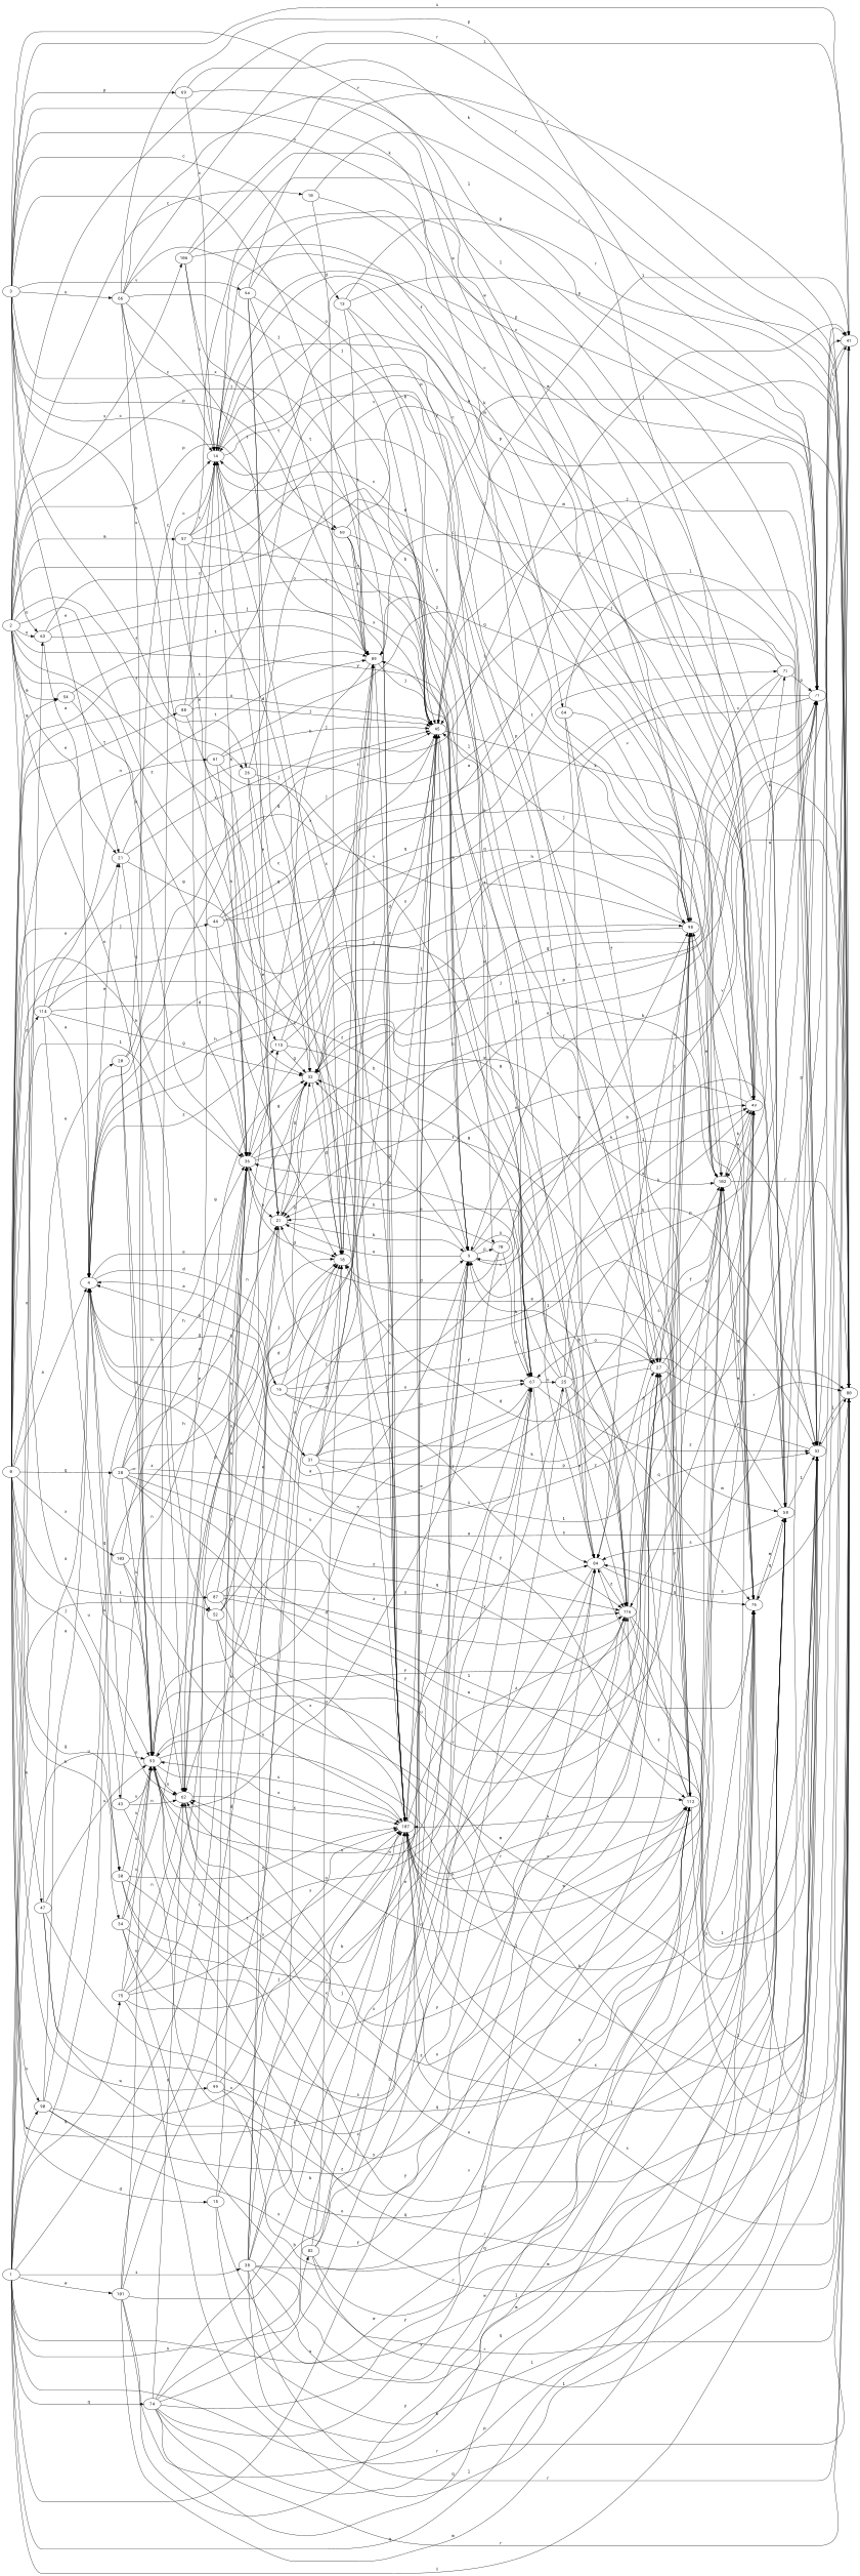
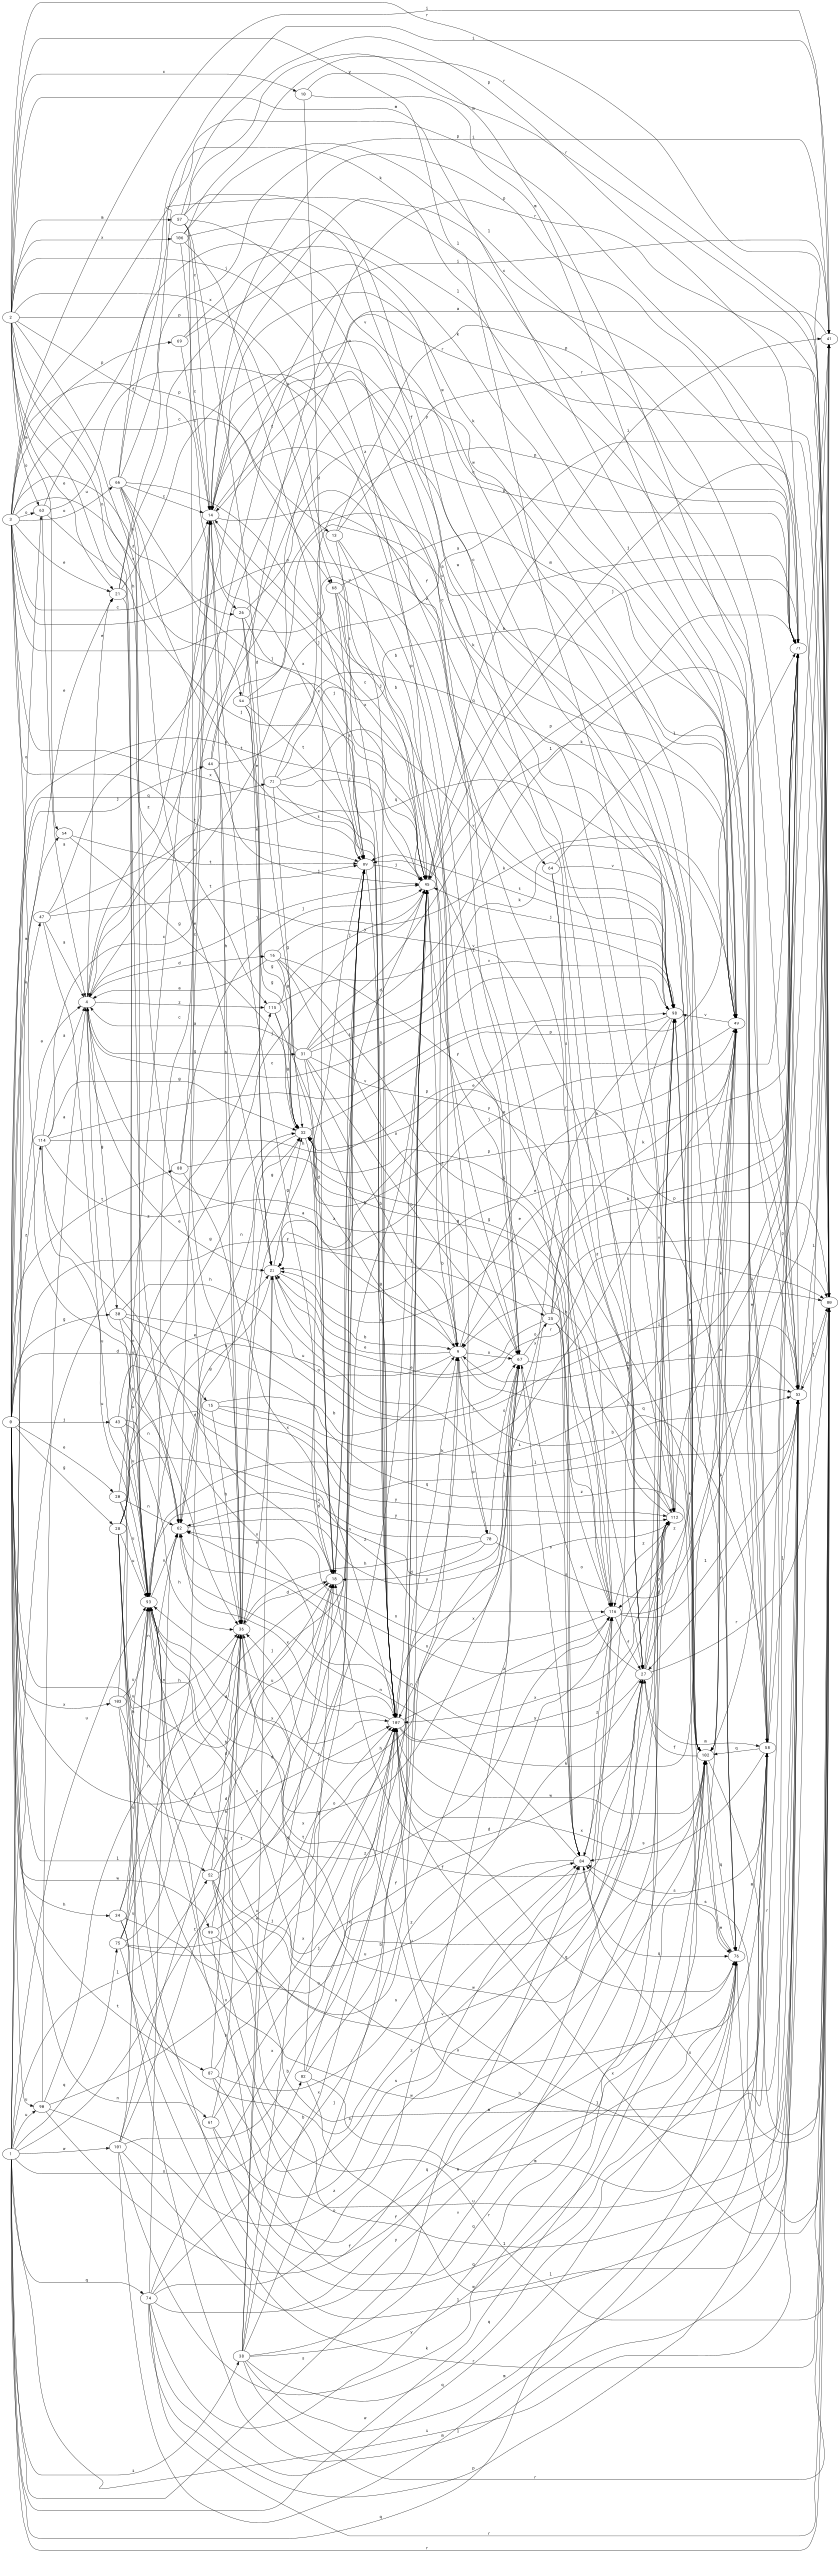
  strict digraph {
    fontname="Roboto Mono"
    rankdir=LR
    node [fontname="Roboto Mono"]
    edge [fontname="Roboto Mono"]
    0
    4
    15
    20
    25
    28
    30
    34
    36
    43
    44
    45
    47
    52
    54
    61
    73
    87
    88
    89
    90
    99
    103
    114
    21
    41
    115
    62
    16
    23
    31
    9
    53
    93
    14
    76
    80
    84
    107
    49
    71
    116
    102
    112
    67
    18
    32
    27
    58
    98
    1
    38
    63
    74
    75
    82
    101
    2
    10
    26
    57
    68
    106
    3
    13
    64
    66
    69
    94
    70
    0 -> 4 [label=a]
    0 -> 15 [label=d]
    0 -> 20 [label=e]
    0 -> 25 [label=f]
    0 -> 28 [label=g]
    0 -> 30 [label=g]
    0 -> 34 [label=h]
    0 -> 36 [label=h]
    0 -> 43 [label=j]
    0 -> 44 [label=j]
    0 -> 45 [label=u]
    0 -> 47 [label=k]
    0 -> 52 [label=l]
    0 -> 54 [label=m]
    0 -> 61 [label=n]
    0 -> 73 [label=q]
    0 -> 87 [label=t]
    0 -> 88 [label=t]
    0 -> 89 [label=t]
    0 -> 90 [label=u]
    0 -> 99 [label=w]
    0 -> 103 [label=x]
    0 -> 114 [label=z]
    4 -> 30 [label=g]
    4 -> 45 [label=j]
    4 -> 21 [label=e]
    4 -> 41 [label=i]
    4 -> 115 [label=z]
    4 -> 62 [label=n]
    4 -> 16 [label=d]
    4 -> 23 [label=e]
    4 -> 31 [label=g]
    15 -> 36 [label=h]
    15 -> 41 [label=i]
    15 -> 9 [label=b]
    15 -> 53 [label=l]
    20 -> 45 [label=j]
    20 -> 62 [label=n]
    20 -> 93 [label=u]
    20 -> 14 [label=c]
    25 -> 45 [label=j]
    25 -> 23 [label=e]
    25 -> 76 [label=q]
    25 -> 80 [label=r]
    25 -> 84 [label=s]
    25 -> 107 [label=x]
    25 -> 49 [label=k]
    25 -> 71 [label=p]
    25 -> 116 [label=z]
    28 -> 36 [label=h]
    28 -> 45 [label=j]
    28 -> 23 [label=e]
    28 -> 53 [label=l]
    28 -> 93 [label=u]
    28 -> 76 [label=q]
    28 -> 116 [label=z]
    28 -> 102 [label=w]
    28 -> 112 [label=y]
    30 -> 93 [label=u]
    30 -> 76 [label=q]
    30 -> 80 [label=r]
    30 -> 107 [label=x]
    30 -> 67 [label=o]
    34 -> 93 [label=u]
    34 -> 80 [label=r]
    34 -> 84 [label=s]
    34 -> 67 [label=o]
    34 -> 18 [label=d]
    36 -> 23 [label=e]
    36 -> 102 [label=w]
    36 -> 18 [label=d]
    36 -> 32 [label=g]
    36 -> 27 [label=f]
    43 -> 36 [label=h]
    43 -> 62 [label=n]
    43 -> 93 [label=u]
    43 -> 112 [label=y]
    44 -> 36 [label=h]
    44 -> 45 [label=j]
    44 -> 76 [label=q]
    44 -> 49 [label=k]
    44 -> 71 [label=p]
    45 -> 41 [label=i]
    45 -> 9 [label=b]
    45 -> 49 [label=k]
    45 -> 18 [label=d]
    47 -> 4 [label=a]
    47 -> 93 [label=u]
    47 -> 76 [label=q]
    47 -> 80 [label=r]
    47 -> 112 [label=y]
    52 -> 36 [label=h]
    52 -> 45 [label=j]
    52 -> 53 [label=l]
    52 -> 18 [label=d]
    52 -> 58 [label=m]
    52 -> 98 [label=v]
    54 -> 89 [label=t]
    54 -> 32 [label=g]
    61 -> 36 [label=h]
    61 -> 45 [label=j]
    61 -> 76 [label=q]
    61 -> 84 [label=s]
    73 -> 45 [label=j]
    73 -> 89 [label=t]
-   49 -> 73 [label=k]
+   73 -> 49 [label=k]
    73 -> 71 [label=p]
    73 -> 32 [label=g]
    73 -> 98 [label=v]
    87 -> 36 [label=h]
    87 -> 84 [label=s]
    87 -> 107 [label=x]
    87 -> 116 [label=z]
    87 -> 102 [label=w]
    88 -> 45 [label=j]
    88 -> 14 [label=c]
    88 -> 107 [label=x]
    88 -> 71 [label=p]
    89 -> 36 [label=h]
    89 -> 45 [label=j]
    89 -> 107 [label=x]
    90 -> 4 [label=a]
    90 -> 36 [label=h]
    90 -> 107 [label=x]
    90 -> 116 [label=z]
    90 -> 27 [label=f]
    99 -> 36 [label=h]
    99 -> 76 [label=q]
    99 -> 107 [label=x]
    99 -> 116 [label=z]
    103 -> 93 [label=u]
    103 -> 107 [label=x]
    103 -> 116 [label=z]
    103 -> 32 [label=g]
    114 -> 4 [label=a]
    114 -> 89 [label=t]
    114 -> 93 [label=u]
+   114 -> 71 [label=p]
    114 -> 116 [label=z]
    114 -> 18 [label=d]
    114 -> 32 [label=g]
    114 -> 98 [label=v]
    21 -> 41 [label=i]
    21 -> 53 [label=l]
    21 -> 93 [label=u]
    21 -> 116 [label=z]
    41 -> 4 [label=a]
    115 -> 45 [label=j]
    115 -> 9 [label=b]
    115 -> 32 [label=g]
    115 -> 98 [label=v]
    62 -> 14 [label=c]
    62 -> 107 [label=x]
    62 -> 112 [label=y]
    16 -> 4 [label=a]
    16 -> 49 [label=k]
    16 -> 116 [label=z]
    16 -> 67 [label=o]
    16 -> 32 [label=g]
    16 -> 27 [label=f]
    23 -> 62 [label=n]
    23 -> 9 [label=b]
    23 -> 53 [label=l]
    23 -> 80 [label=r]
    23 -> 32 [label=g]
    31 -> 4 [label=a]
    31 -> 9 [label=b]
    31 -> 53 [label=l]
    31 -> 49 [label=k]
    31 -> 71 [label=p]
    31 -> 112 [label=y]
    31 -> 67 [label=o]
    31 -> 18 [label=d]
    31 -> 98 [label=v]
    9 -> 23 [label=e]
    9 -> 53 [label=l]
    9 -> 93 [label=u]
    9 -> 49 [label=k]
    9 -> 67 [label=o]
    9 -> 32 [label=g]
    9 -> 70 [label=p]
    53 -> 41 [label=i]
    53 -> 9 [label=b]
    53 -> 93 [label=u]
    53 -> 80 [label=r]
    53 -> 84 [label=s]
    53 -> 27 [label=f]
    93 -> 62 [label=n]
    93 -> 14 [label=c]
    93 -> 80 [label=r]
    93 -> 107 [label=x]
    93 -> 49 [label=k]
    93 -> 67 [label=o]
    93 -> 27 [label=f]
    14 -> 36 [label=h]
    14 -> 45 [label=j]
    14 -> 107 [label=x]
    14 -> 49 [label=k]
    14 -> 71 [label=p]
    14 -> 102 [label=w]
    14 -> 27 [label=f]
    76 -> 14 [label=c]
    76 -> 80 [label=r]
    76 -> 102 [label=w]
    76 -> 58 [label=m]
    80 -> 4 [label=a]
    80 -> 45 [label=j]
    80 -> 53 [label=l]
    80 -> 84 [label=s]
    80 -> 107 [label=x]
    84 -> 89 [label=t]
    84 -> 62 [label=n]
    84 -> 93 [label=u]
    84 -> 76 [label=q]
    84 -> 116 [label=z]
    107 -> 45 [label=j]
    107 -> 53 [label=l]
    107 -> 93 [label=u]
    107 -> 76 [label=q]
    107 -> 49 [label=k]
    107 -> 116 [label=z]
    107 -> 102 [label=w]
    107 -> 112 [label=y]
    49 -> 23 [label=e]
    49 -> 14 [label=c]
    49 -> 116 [label=z]
    49 -> 102 [label=w]
    49 -> 98 [label=v]
    71 -> 4 [label=a]
    71 -> 36 [label=h]
    71 -> 45 [label=j]
    71 -> 23 [label=e]
    71 -> 9 [label=b]
    71 -> 14 [label=c]
    71 -> 102 [label=w]
    116 -> 41 [label=i]
    116 -> 62 [label=n]
    116 -> 53 [label=l]
    116 -> 32 [label=g]
    116 -> 27 [label=f]
    102 -> 76 [label=q]
    102 -> 80 [label=r]
    102 -> 84 [label=s]
    102 -> 49 [label=k]
    102 -> 32 [label=g]
    102 -> 27 [label=f]
    102 -> 98 [label=v]
    112 -> 41 [label=i]
    112 -> 62 [label=n]
    112 -> 9 [label=b]
    112 -> 14 [label=c]
    112 -> 107 [label=x]
    112 -> 116 [label=z]
    112 -> 32 [label=g]
    67 -> 4 [label=a]
    67 -> 25 [label=o]
    67 -> 36 [label=h]
    67 -> 62 [label=n]
    67 -> 53 [label=l]
    67 -> 14 [label=c]
    67 -> 84 [label=s]
    18 -> 89 [label=t]
    18 -> 14 [label=c]
    32 -> 62 [label=n]
    32 -> 80 [label=r]
    32 -> 71 [label=p]
    32 -> 18 [label=d]
    27 -> 62 [label=n]
    27 -> 80 [label=r]
    27 -> 49 [label=k]
    27 -> 112 [label=y]
    27 -> 67 [label=o]
    27 -> 18 [label=d]
    27 -> 58 [label=m]
    27 -> 98 [label=v]
    58 -> 23 [label=e]
    58 -> 9 [label=b]
    58 -> 53 [label=l]
    58 -> 93 [label=u]
-   58 -> 76 [label=q]
+   58 -> 102 [label=q]
    58 -> 84 [label=s]
    58 -> 107 [label=x]
    58 -> 71 [label=p]
    98 -> 4 [label=a]
    98 -> 45 [label=j]
    98 -> 89 [label=t]
    98 -> 23 [label=e]
    98 -> 93 [label=u]
    98 -> 14 [label=c]
    98 -> 84 [label=s]
    98 -> 107 [label=x]
    98 -> 102 [label=w]
    1 -> 52 [label=l]
    1 -> 89 [label=t]
    1 -> 90 [label=u]
    1 -> 21 [label=e]
    1 -> 41 [label=i]
    1 -> 115 [label=z]
    1 -> 93 [label=u]
    1 -> 76 [label=q]
    1 -> 80 [label=r]
    1 -> 84 [label=s]
    1 -> 102 [label=w]
    1 -> 38 [label=i]
    1 -> 63 [label=o]
    1 -> 74 [label=q]
    1 -> 75 [label=q]
    1 -> 82 [label=s]
    1 -> 101 [label=w]
    38 -> 45 [label=j]
    38 -> 89 [label=t]
    38 -> 23 [label=e]
    38 -> 76 [label=q]
    38 -> 80 [label=r]
    38 -> 107 [label=x]
    38 -> 102 [label=w]
    38 -> 18 [label=d]
    38 -> 58 [label=m]
    38 -> 98 [label=v]
    63 -> 4 [label=a]
    63 -> 45 [label=j]
    63 -> 67 [label=o]
    63 -> 98 [label=v]
    74 -> 62 [label=n]
    74 -> 9 [label=b]
    74 -> 76 [label=q]
    74 -> 80 [label=r]
    74 -> 107 [label=x]
    74 -> 71 [label=p]
    74 -> 112 [label=y]
    74 -> 67 [label=o]
    74 -> 27 [label=f]
    75 -> 45 [label=j]
    75 -> 62 [label=n]
    75 -> 53 [label=l]
    75 -> 93 [label=u]
    75 -> 107 [label=x]
    75 -> 18 [label=d]
    75 -> 32 [label=g]
    82 -> 9 [label=b]
    82 -> 53 [label=l]
    82 -> 107 [label=x]
    82 -> 18 [label=d]
    82 -> 58 [label=m]
    101 -> 89 [label=t]
    101 -> 9 [label=b]
    101 -> 93 [label=u]
    101 -> 49 [label=k]
    101 -> 112 [label=y]
    101 -> 18 [label=d]
    101 -> 58 [label=m]
    2 -> 36 [label=h]
    2 -> 45 [label=j]
    2 -> 54 [label=m]
    2 -> 21 [label=e]
    2 -> 115 [label=z]
    2 -> 62 [label=n]
    2 -> 93 [label=u]
    2 -> 80 [label=r]
    2 -> 107 [label=x]
    2 -> 112 [label=y]
    2 -> 58 [label=m]
    2 -> 63 [label=o]
    2 -> 10 [label=c]
    2 -> 26 [label=f]
    2 -> 57 [label=m]
    2 -> 68 [label=p]
    2 -> 106 [label=x]
    10 -> 80 [label=r]
    10 -> 18 [label=d]
    10 -> 58 [label=m]
    26 -> 23 [label=e]
    26 -> 107 [label=x]
    26 -> 116 [label=z]
    26 -> 32 [label=g]
    57 -> 36 [label=h]
    57 -> 14 [label=c]
    57 -> 71 [label=p]
    57 -> 112 [label=y]
    57 -> 67 [label=o]
    57 -> 18 [label=d]
    57 -> 58 [label=m]
    68 -> 45 [label=j]
    68 -> 89 [label=t]
    68 -> 9 [label=b]
    68 -> 107 [label=x]
    68 -> 58 [label=m]
    106 -> 89 [label=t]
    106 -> 53 [label=l]
    106 -> 14 [label=c]
    106 -> 80 [label=r]
    106 -> 27 [label=f]
    3 -> 36 [label=h]
    3 -> 89 [label=t]
    3 -> 21 [label=e]
    3 -> 41 [label=i]
    3 -> 14 [label=c]
    3 -> 107 [label=x]
    3 -> 49 [label=k]
    3 -> 98 [label=v]
    3 -> 63 [label=o]
    3 -> 26 [label=f]
    3 -> 68 [label=p]
    3 -> 13 [label=c]
    3 -> 64 [label=o]
    3 -> 66 [label=o]
    3 -> 69 [label=p]
    3 -> 94 [label=v]
    13 -> 89 [label=t]
    13 -> 9 [label=b]
    13 -> 80 [label=r]
    13 -> 71 [label=p]
    13 -> 70 [label=p]
    64 -> 53 [label=l]
    64 -> 84 [label=s]
    64 -> 27 [label=f]
    64 -> 98 [label=v]
    66 -> 45 [label=j]
    66 -> 89 [label=t]
    66 -> 41 [label=i]
    66 -> 23 [label=e]
    66 -> 53 [label=l]
    66 -> 93 [label=u]
    66 -> 14 [label=c]
    66 -> 71 [label=p]
    66 -> 67 [label=o]
    69 -> 14 [label=c]
    69 -> 49 [label=k]
    69 -> 102 [label=w]
    94 -> 45 [label=j]
    94 -> 89 [label=t]
    94 -> 23 [label=e]
    94 -> 80 [label=r]
    94 -> 102 [label=w]
    94 -> 32 [label=g]
    70 -> 36 [label=h]
    70 -> 41 [label=i]
    70 -> 93 [label=u]
    70 -> 67 [label=o]
    70 -> 18 [label=d]
  }
